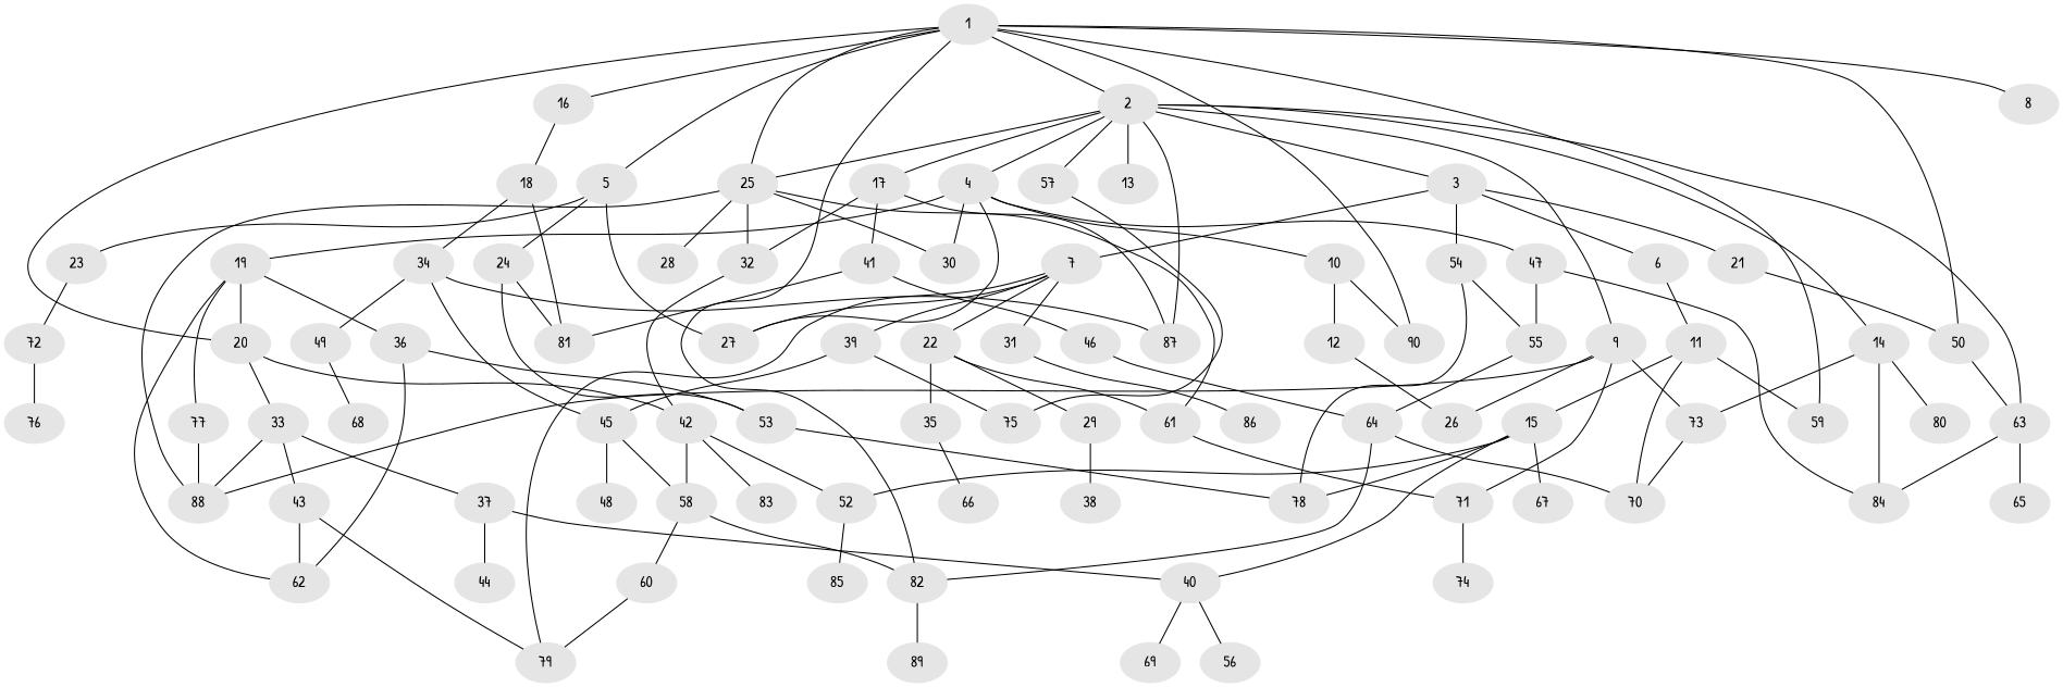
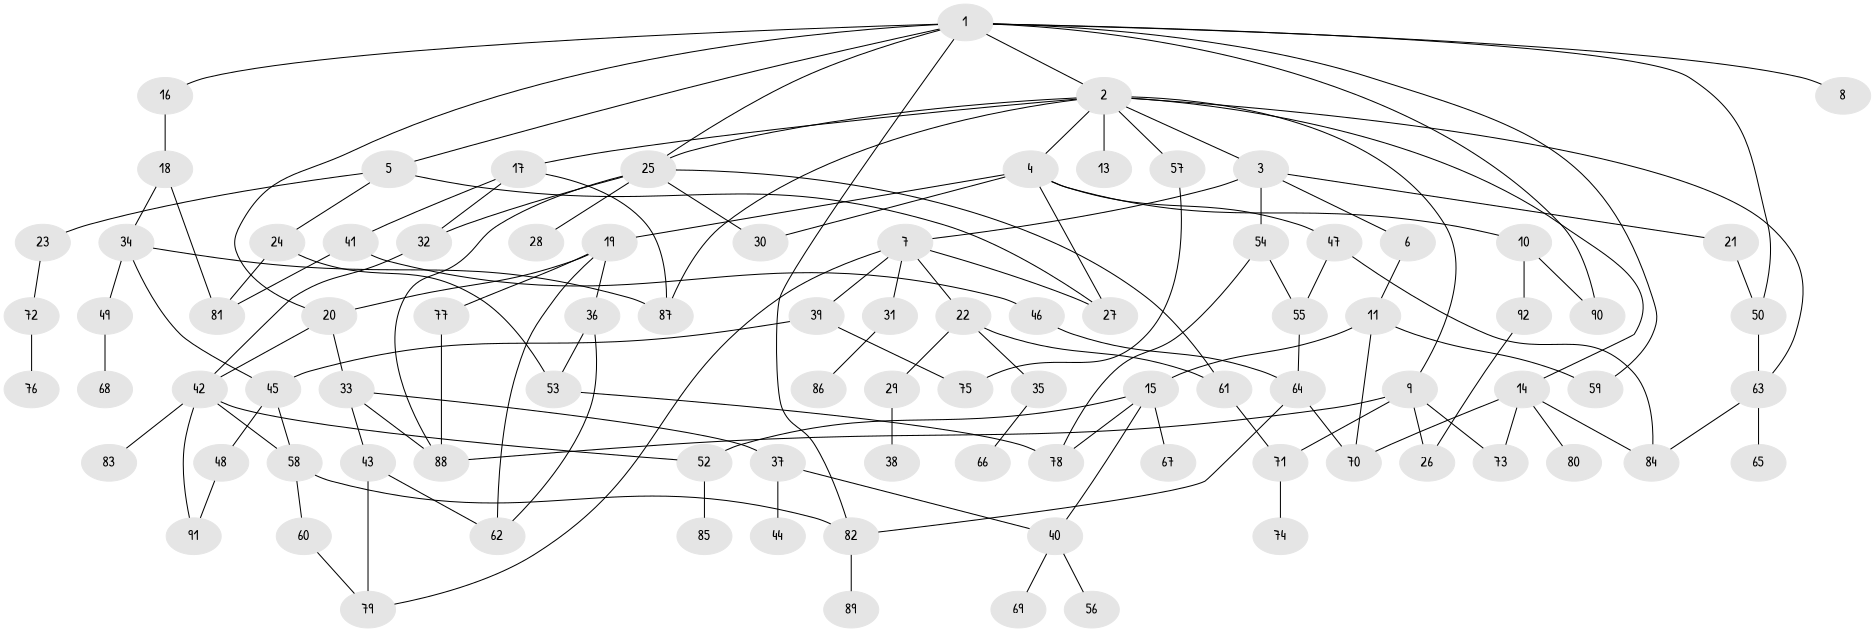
  graph {
    fontname="Patrick Hand"
    node [color=gray90 fontname="Patrick Hand" style=filled]
    edge [fontname="Patrick Hand"]
    1
    2
    5
    8
    16
    20
    25
    50
    59
    82
    90
    3
    4
    9
    13
    14
    17
    57
    63
    87
    27
    23
    24
    18
    33
    42
    30
    88
    32
    61
    28
    89
    6
    7
    21
    54
    10
    19
    47
    26
    71
    73
    70
    80
    84
    41
    75
    65
    11
    22
    31
    39
    79
    78
    55
-   12
+   12 [label=92]
    36
    62
    77
    72
    81
    53
    15
    29
    35
    86
    45
    74
    40
    52
    67
    56
    69
    85
    34
    46
    49
    37
    43
    58
    83
+   91
    38
    66
    76
    44
    48
    68
    64
    60
    1 -- 2
    1 -- 5
    1 -- 8
    1 -- 16
    1 -- 20
    1 -- 25
    1 -- 50
    1 -- 59
    1 -- 82
    1 -- 90
    2 -- 25
    2 -- 3
    2 -- 4
    2 -- 9
    2 -- 13
    2 -- 14
    2 -- 17
    2 -- 57
    2 -- 63
    2 -- 87
    5 -- 27
    5 -- 23
    5 -- 24
    16 -- 18
    20 -- 33
    20 -- 42
    25 -- 30
    25 -- 88
    25 -- 32
    25 -- 61
    25 -- 28
    50 -- 63
    82 -- 89
    3 -- 6
    3 -- 7
    3 -- 21
    3 -- 54
    4 -- 27
    4 -- 30
    4 -- 10
    4 -- 19
    4 -- 47
    9 -- 88
    9 -- 26
    9 -- 71
    9 -- 73
    14 -- 73
-   73 -- 70
+   14 -- 70
    14 -- 80
    14 -- 84
    17 -- 87
    17 -- 32
    17 -- 41
    57 -- 75
    63 -- 84
    63 -- 65
    23 -- 72
    24 -- 81
    24 -- 53
    18 -- 81
    18 -- 34
    33 -- 88
    33 -- 37
    33 -- 43
    42 -- 52
    42 -- 58
    42 -- 83
+   42 -- 91
    32 -- 42
    61 -- 71
    6 -- 11
    7 -- 27
    7 -- 22
    7 -- 31
    7 -- 39
    7 -- 79
    21 -- 50
    54 -- 78
    54 -- 55
    10 -- 90
    10 -- 12
    19 -- 20
    19 -- 36
    19 -- 62
    19 -- 77
    47 -- 84
    47 -- 55
    71 -- 74
    41 -- 81
    41 -- 46
    11 -- 59
    11 -- 70
    11 -- 15
    22 -- 61
    22 -- 29
    22 -- 35
    31 -- 86
    39 -- 75
    39 -- 45
    55 -- 64
    12 -- 26
    36 -- 62
    36 -- 53
    77 -- 88
    72 -- 76
    53 -- 78
    15 -- 78
    15 -- 40
    15 -- 52
    15 -- 67
    29 -- 38
    35 -- 66
    45 -- 58
    45 -- 48
    40 -- 56
    40 -- 69
    52 -- 85
    34 -- 87
    34 -- 45
    34 -- 49
    46 -- 64
    49 -- 68
    37 -- 40
    37 -- 44
    43 -- 79
    43 -- 62
    58 -- 82
    58 -- 60
+   48 -- 91
    64 -- 82
    64 -- 70
    60 -- 79
  }
